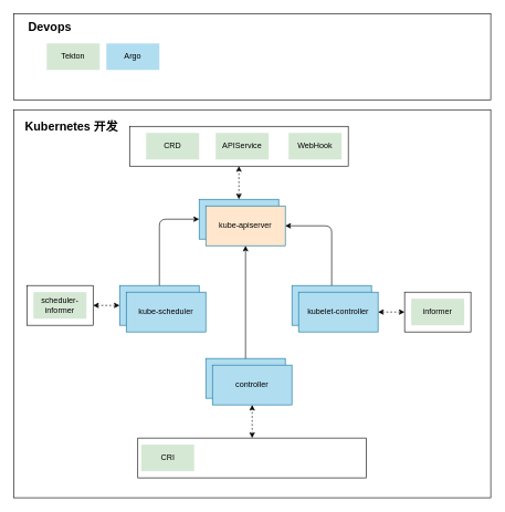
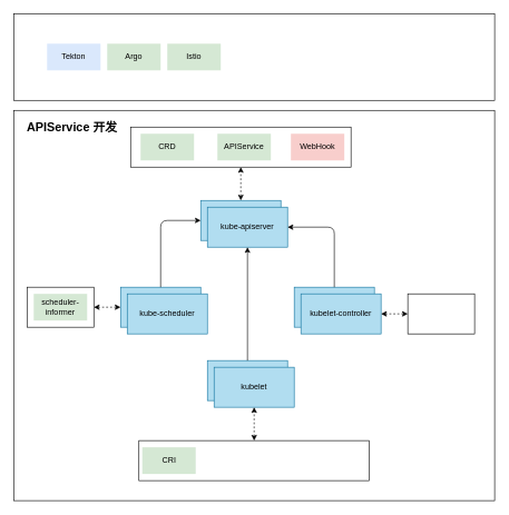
  <mxCell id="0" />
  <mxCell id="1" parent="0" />
  <mxCell id="2" value="" style="rounded=0;whiteSpace=wrap;html=1;" parent="1" vertex="1"><mxGeometry x="20" y="165" width="720" height="585" as="geometry" /></mxCell>
  <mxCell id="3" value="" style="rounded=0;whiteSpace=wrap;html=1;" parent="1" vertex="1"><mxGeometry x="610" y="440" width="100" height="60" as="geometry" /></mxCell>
  <mxCell id="4" value="" style="rounded=0;whiteSpace=wrap;html=1;" parent="1" vertex="1"><mxGeometry x="40" y="430" width="100" height="60" as="geometry" /></mxCell>
  <mxCell id="5" value="" style="rounded=0;whiteSpace=wrap;html=1;" parent="1" vertex="1"><mxGeometry x="207.5" y="660" width="345" height="60" as="geometry" /></mxCell>
  <mxCell id="6" value="" style="rounded=0;whiteSpace=wrap;html=1;" parent="1" vertex="1"><mxGeometry x="195" y="190" width="330" height="60" as="geometry" /></mxCell>
- <mxCell id="7" value="CRD" style="rounded=0;whiteSpace=wrap;html=1;fillColor=#d5e8d4;strokeColor=none;" parent="1" vertex="1"><mxGeometry x="220" y="200" width="80" height="40" as="geometry" /></mxCell>
- <mxCell id="8" value="WebHook" style="rounded=0;whiteSpace=wrap;html=1;fillColor=#d5e8d4;strokeColor=none;" parent="1" vertex="1"><mxGeometry x="435" y="200" width="80" height="40" as="geometry" /></mxCell>
+ <mxCell id="7" value="CRD" style="rounded=0;whiteSpace=wrap;html=1;fillColor=#d5e8d4;strokeColor=none;" parent="1" vertex="1"><mxGeometry x="210" y="200" width="80" height="40" as="geometry" /></mxCell>
+ <mxCell id="8" value="WebHook" style="rounded=0;whiteSpace=wrap;html=1;fillColor=#f8cecc;strokeColor=none;" parent="1" vertex="1"><mxGeometry x="435" y="200" width="80" height="40" as="geometry" /></mxCell>
  <mxCell id="9" value="APIService" style="rounded=0;whiteSpace=wrap;html=1;fillColor=#d5e8d4;strokeColor=none;" parent="1" vertex="1"><mxGeometry x="325" y="200" width="80" height="40" as="geometry" /></mxCell>
  <mxCell id="10" value="scheduler-informer" style="rounded=0;whiteSpace=wrap;html=1;fillColor=#d5e8d4;strokeColor=none;" parent="1" vertex="1"><mxGeometry x="50" y="440" width="80" height="40" as="geometry" /></mxCell>
- <mxCell id="11" value="informer" style="rounded=0;whiteSpace=wrap;html=1;fillColor=#d5e8d4;strokeColor=none;" parent="1" vertex="1"><mxGeometry x="620" y="450" width="80" height="40" as="geometry" /></mxCell>
  <mxCell id="12" value="CRI" style="rounded=0;whiteSpace=wrap;html=1;fillColor=#d5e8d4;strokeColor=none;" parent="1" vertex="1"><mxGeometry x="212.5" y="670" width="80" height="40" as="geometry" /></mxCell>
  <mxCell id="13" value="" style="rounded=0;whiteSpace=wrap;html=1;fillColor=#b1ddf0;strokeColor=#10739e;" parent="1" vertex="1"><mxGeometry x="300" y="300" width="120" height="60" as="geometry" /></mxCell>
- <mxCell id="14" value="kube-apiserver" style="rounded=0;whiteSpace=wrap;html=1;fillColor=#ffe6cc;strokeColor=#10739e;" parent="1" vertex="1"><mxGeometry x="310" y="310" width="120" height="60" as="geometry" /></mxCell>
+ <mxCell id="14" value="kube-apiserver" style="rounded=0;whiteSpace=wrap;html=1;fillColor=#b1ddf0;strokeColor=#10739e;" parent="1" vertex="1"><mxGeometry x="310" y="310" width="120" height="60" as="geometry" /></mxCell>
  <mxCell id="15" value="" style="rounded=0;whiteSpace=wrap;html=1;fillColor=#b1ddf0;strokeColor=#10739e;" parent="1" vertex="1"><mxGeometry x="440" y="430" width="120" height="60" as="geometry" /></mxCell>
  <mxCell id="16" value="kubelet-controller" style="rounded=0;whiteSpace=wrap;html=1;fillColor=#b1ddf0;strokeColor=#10739e;" parent="1" vertex="1"><mxGeometry x="450" y="440" width="120" height="60" as="geometry" /></mxCell>
  <mxCell id="17" value="" style="rounded=0;whiteSpace=wrap;html=1;fillColor=#b1ddf0;strokeColor=#10739e;" parent="1" vertex="1"><mxGeometry x="180" y="430" width="120" height="60" as="geometry" /></mxCell>
  <mxCell id="18" value="kube-scheduler" style="rounded=0;whiteSpace=wrap;html=1;fillColor=#b1ddf0;strokeColor=#10739e;" parent="1" vertex="1"><mxGeometry x="190" y="440" width="120" height="60" as="geometry" /></mxCell>
  <mxCell id="19" value="" style="rounded=0;whiteSpace=wrap;html=1;fillColor=#b1ddf0;strokeColor=#10739e;" parent="1" vertex="1"><mxGeometry x="310" y="540" width="120" height="60" as="geometry" /></mxCell>
- <mxCell id="20" value="controller" style="rounded=0;whiteSpace=wrap;html=1;fillColor=#b1ddf0;strokeColor=#10739e;" parent="1" vertex="1"><mxGeometry x="320" y="550" width="120" height="60" as="geometry" /></mxCell>
+ <mxCell id="20" value="kubelet" style="rounded=0;whiteSpace=wrap;html=1;fillColor=#b1ddf0;strokeColor=#10739e;" parent="1" vertex="1"><mxGeometry x="320" y="550" width="120" height="60" as="geometry" /></mxCell>
  <mxCell id="21" value="" style="endArrow=classic;html=1;exitX=0.5;exitY=0;exitDx=0;exitDy=0;entryX=0;entryY=0.5;entryDx=0;entryDy=0;" parent="1" source="17" target="13" edge="1"><mxGeometry width="50" height="50" relative="1" as="geometry"><mxPoint x="180" y="390" as="sourcePoint" /><mxPoint x="230" y="340" as="targetPoint" /><Array as="points"><mxPoint x="240" y="330" /></Array></mxGeometry></mxCell>
  <mxCell id="22" value="" style="endArrow=classic;html=1;exitX=0.5;exitY=0;exitDx=0;exitDy=0;entryX=1;entryY=0.5;entryDx=0;entryDy=0;" parent="1" source="15" target="14" edge="1"><mxGeometry width="50" height="50" relative="1" as="geometry"><mxPoint x="540" y="390" as="sourcePoint" /><mxPoint x="590" y="340" as="targetPoint" /><Array as="points"><mxPoint x="500" y="340" /></Array></mxGeometry></mxCell>
  <mxCell id="23" value="" style="endArrow=classic;html=1;exitX=0.5;exitY=0;exitDx=0;exitDy=0;entryX=0.5;entryY=1;entryDx=0;entryDy=0;" parent="1" source="19" target="14" edge="1"><mxGeometry width="50" height="50" relative="1" as="geometry"><mxPoint x="380" y="490" as="sourcePoint" /><mxPoint x="430" y="440" as="targetPoint" /></mxGeometry></mxCell>
  <mxCell id="24" value="" style="endArrow=classic;startArrow=classic;html=1;entryX=0.5;entryY=1;entryDx=0;entryDy=0;exitX=0.5;exitY=0;exitDx=0;exitDy=0;dashed=1;" parent="1" source="13" target="6" edge="1"><mxGeometry width="50" height="50" relative="1" as="geometry"><mxPoint x="490" y="320" as="sourcePoint" /><mxPoint x="540" y="270" as="targetPoint" /></mxGeometry></mxCell>
  <mxCell id="25" value="" style="endArrow=classic;startArrow=classic;html=1;dashed=1;exitX=1;exitY=0.5;exitDx=0;exitDy=0;entryX=0;entryY=0.5;entryDx=0;entryDy=0;" parent="1" source="4" target="17" edge="1"><mxGeometry width="50" height="50" relative="1" as="geometry"><mxPoint x="80" y="560" as="sourcePoint" /><mxPoint x="130" y="510" as="targetPoint" /></mxGeometry></mxCell>
  <mxCell id="26" value="" style="endArrow=classic;startArrow=classic;html=1;dashed=1;exitX=1;exitY=0.5;exitDx=0;exitDy=0;entryX=0;entryY=0.5;entryDx=0;entryDy=0;" parent="1" source="16" target="3" edge="1"><mxGeometry width="50" height="50" relative="1" as="geometry"><mxPoint x="580" y="580" as="sourcePoint" /><mxPoint x="630" y="530" as="targetPoint" /></mxGeometry></mxCell>
  <mxCell id="27" value="" style="endArrow=classic;startArrow=classic;html=1;dashed=1;entryX=0.5;entryY=1;entryDx=0;entryDy=0;exitX=0.5;exitY=0;exitDx=0;exitDy=0;" parent="1" source="5" target="20" edge="1"><mxGeometry width="50" height="50" relative="1" as="geometry"><mxPoint x="390" y="670" as="sourcePoint" /><mxPoint x="440" y="620" as="targetPoint" /></mxGeometry></mxCell>
- <mxCell id="28" value="&lt;b&gt;&lt;font style=&quot;font-size: 18px&quot;&gt;Kubernetes 开发&lt;/font&gt;&lt;/b&gt;" style="text;html=1;strokeColor=none;fillColor=none;align=center;verticalAlign=middle;whiteSpace=wrap;rounded=0;" parent="1" vertex="1"><mxGeometry x="35" y="180" width="145" height="20" as="geometry" /></mxCell>
+ <mxCell id="28" value="&lt;b&gt;&lt;font style=&quot;font-size: 18px&quot;&gt;APIService 开发&lt;/font&gt;&lt;/b&gt;" style="text;html=1;strokeColor=none;fillColor=none;align=center;verticalAlign=middle;whiteSpace=wrap;rounded=0;" parent="1" vertex="1"><mxGeometry x="35" y="180" width="145" height="20" as="geometry" /></mxCell>
  <mxCell id="29" value="" style="rounded=0;whiteSpace=wrap;html=1;" parent="1" vertex="1"><mxGeometry x="20" y="20" width="720" height="130" as="geometry" /></mxCell>
- <mxCell id="30" value="&lt;span style=&quot;font-size: 18px&quot;&gt;&lt;b&gt;Devops&lt;/b&gt;&lt;/span&gt;" style="text;html=1;strokeColor=none;fillColor=none;align=center;verticalAlign=middle;whiteSpace=wrap;rounded=0;" parent="1" vertex="1"><mxGeometry x="40" y="30" width="70" height="20" as="geometry" /></mxCell>
- <mxCell id="31" value="Tekton" style="rounded=0;whiteSpace=wrap;html=1;fillColor=#d5e8d4;strokeColor=none;" parent="1" vertex="1"><mxGeometry x="70" y="65" width="80" height="40" as="geometry" /></mxCell>
- <mxCell id="32" value="Argo" style="rounded=0;whiteSpace=wrap;html=1;fillColor=#b1ddf0;strokeColor=none;" parent="1" vertex="1"><mxGeometry x="160" y="65" width="80" height="40" as="geometry" /></mxCell>
+ <mxCell id="31" value="Tekton" style="rounded=0;whiteSpace=wrap;html=1;fillColor=#dae8fc;strokeColor=none;" parent="1" vertex="1"><mxGeometry x="70" y="65" width="80" height="40" as="geometry" /></mxCell>
+ <mxCell id="32" value="Argo" style="rounded=0;whiteSpace=wrap;html=1;fillColor=#d5e8d4;strokeColor=none;" parent="1" vertex="1"><mxGeometry x="160" y="65" width="80" height="40" as="geometry" /></mxCell>
+ <mxCell id="33" value="Istio" style="rounded=0;whiteSpace=wrap;html=1;fillColor=#d5e8d4;strokeColor=none;" parent="1" vertex="1"><mxGeometry x="250" y="65" width="80" height="40" as="geometry" /></mxCell>
